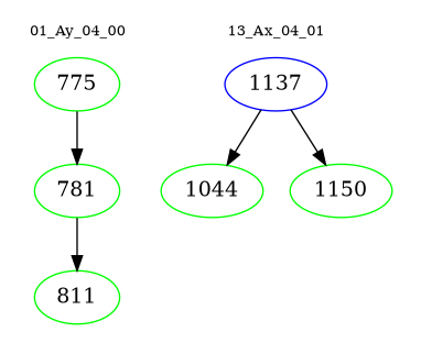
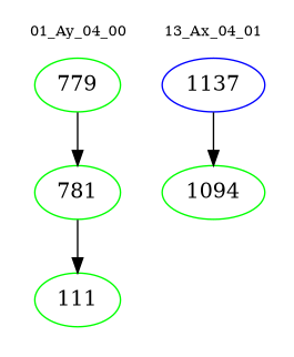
  digraph {
    node [color=green]
    edge [color=black]
    n1 [label=781]
-   n2 [label=775]
-   n3 [label=811]
+   n2 [label=779]
+   n3 [label=111]
    n4 [color=blue label=1137]
-   n5 [label=1044]
-   n6 [label=1150]
+   n5 [label=1094]
    subgraph cluster_1 {
      color=white
      fontsize=10
      label="01_Ay_04_00"
      n1
      n2
      n3
    }
    subgraph cluster_2 {
      color=white
      fontsize=10
      label="13_Ax_04_01"
      n4
      n5
-     n6
    }
    n1 -> n3
    n2 -> n1
    n4 -> n5
-   n4 -> n6
  }
